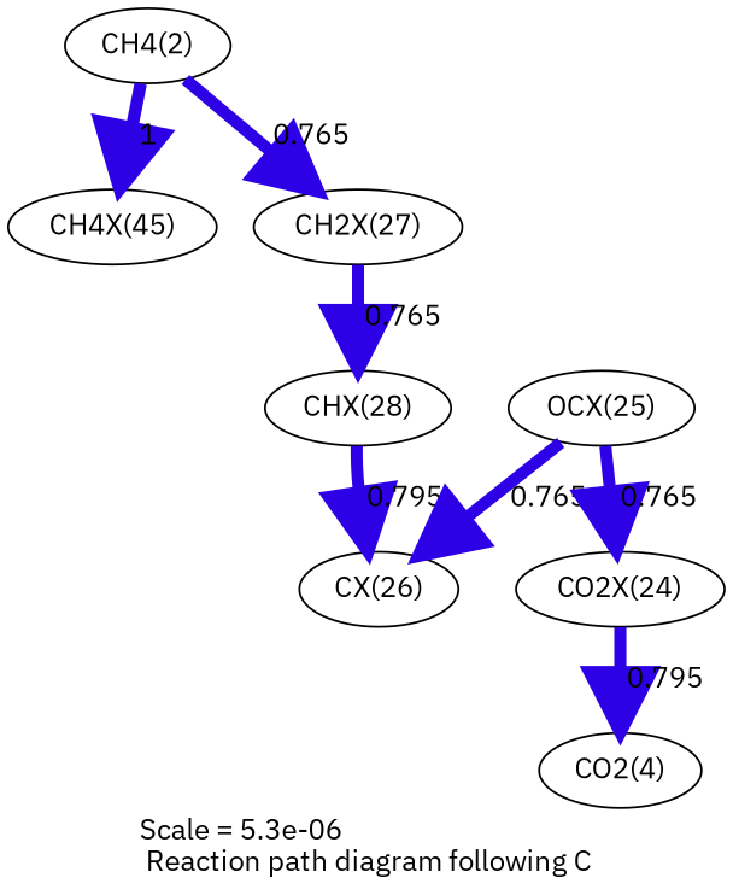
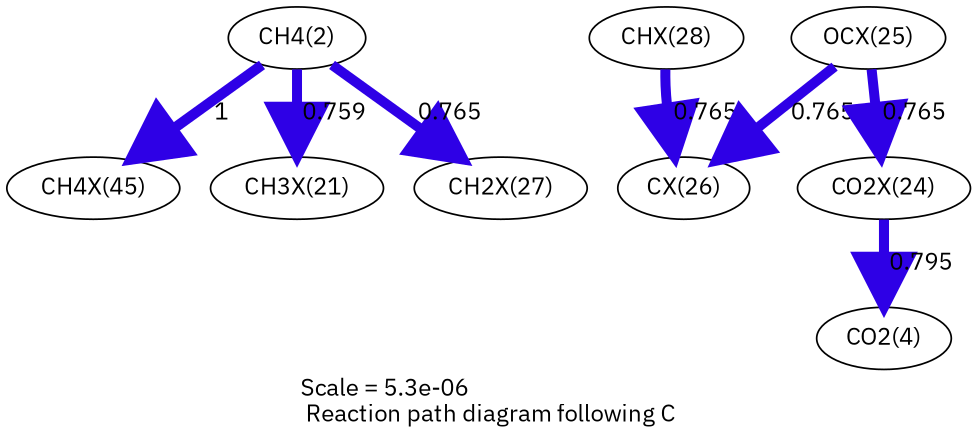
  digraph {
    fontname="IBM Plex Sans"
    label="Scale = 5.3e-06\l Reaction path diagram following C"
    node [fontname="IBM Plex Sans"]
    edge [arrowsize=2.9 color="0.7, 1.27, 0.9" fontname="IBM Plex Sans" penwidth=5.8]
    n1 [label="CH4(2)"]
    n2 [label="CH4X(45)"]
+   n3 [label="CH3X(21)"]
    n4 [label="CH2X(27)"]
    n5 [label="CHX(28)"]
    n6 [label="CX(26)"]
    n7 [label="OCX(25)"]
    n8 [label="CO2X(24)"]
    n9 [label="CO2(4)"]
    n1 -> n2 [arrowsize=3 color="0.7, 1.5, 0.9" label=" 1" penwidth=6]
+   n1 -> n3 [color="0.7, 1.26, 0.9" label=" 0.759" penwidth=5.79]
    n1 -> n4 [label=" 0.765"]
-   n4 -> n5 [label=" 0.765"]
-   n5 -> n6 [label=" 0.795"]
+   n5 -> n6 [label=" 0.765"]
    n7 -> n6 [label=" 0.765"]
    n7 -> n8 [label=" 0.765"]
    n8 -> n9 [arrowsize=2.91 color="0.7, 1.3, 0.9" label=" 0.795" penwidth=5.83]
  }
